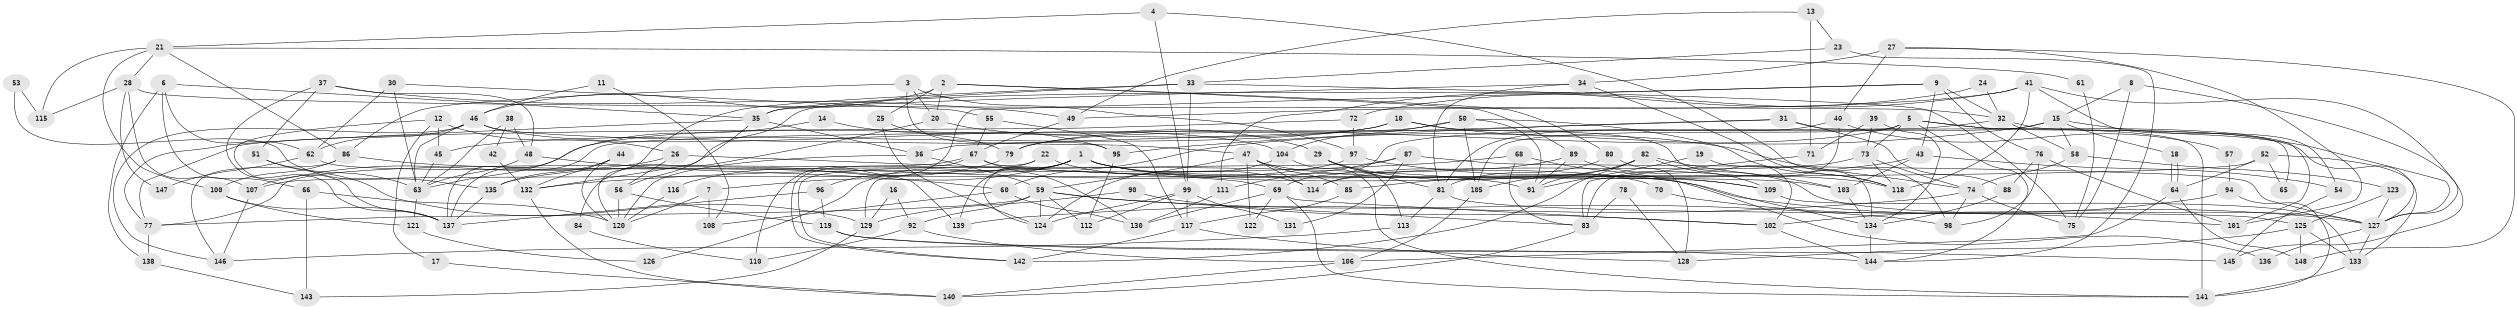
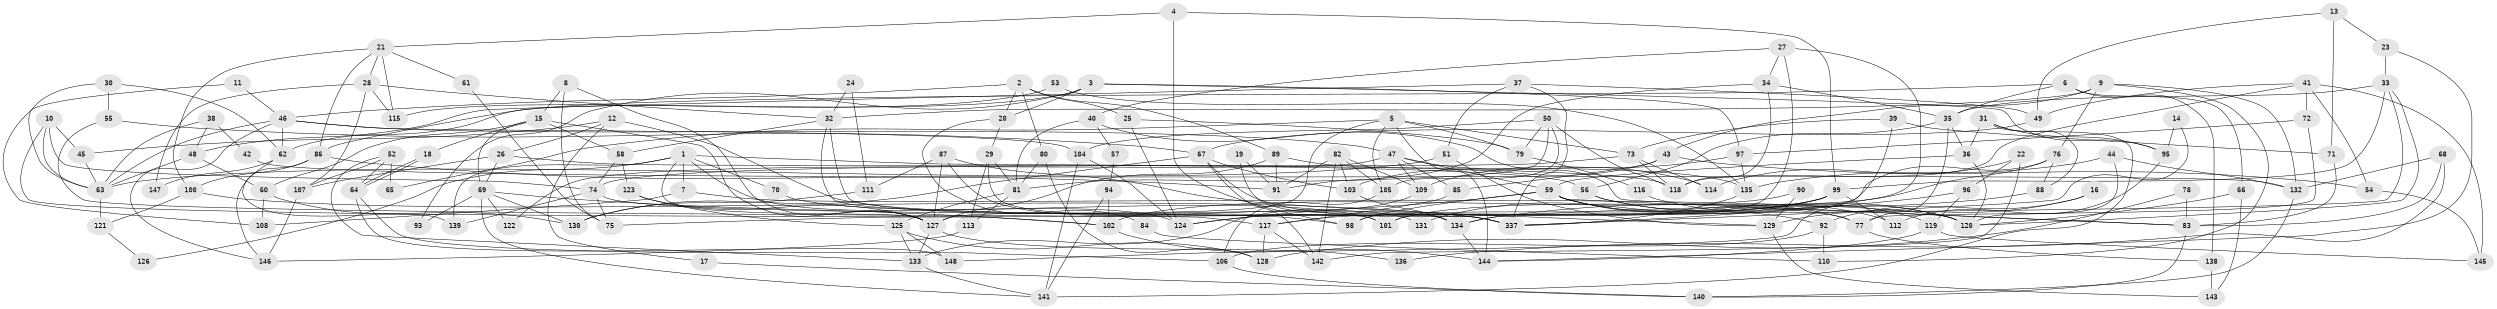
  graph {
    fontname="DejaVu Sans Mono"
    node [color=gray90 fontname="DejaVu Sans Mono" style=filled]
    edge [fontname="DejaVu Sans Mono"]
    1
    7
    70
    118
    124
    126
    127
    139
    108
    120
    101
    133
    136
    2
    20
    25
    46
    80
    89
    29
    84
    79
    62
    63
    47
    104
    146
    81
    128
    91
    135
    3
    86
+   93
    95
    97
    100
    112
    109
    4
    21
    98
    99
    28
    61
    115
    117
    131
    5
    65
    73
    105
    144
    74
    114
    116
    106
    6
    35
    66
    138
    56
    36
    77
    147
    143
    8
    15
    75
    18
    58
    60
    69
    9
    32
    43
    76
    110
    132
-   137
+   137 [label=337]
    54
    85
    103
    88
    140
    10
    45
    102
    121
    11
    12
    17
    26
    107
    13
    23
    49
    71
    33
    67
    83
    14
    145
    64
    123
    130
    141
    122
    16
    92
    129
    148
    19
    134
    113
    22
    96
    142
    119
    24
    111
    27
    34
    40
    57
    125
    30
    55
    31
    59
    37
    48
    51
    38
    42
    39
    94
    41
    72
    44
    50
    52
    53
    68
    78
    82
    87
    90
    1 -- 7
    1 -- 70
    1 -- 118
    1 -- 124
    1 -- 126
    1 -- 127
    1 -- 139
    7 -- 108
    7 -- 120
    70 -- 101
    127 -- 133
    127 -- 136
    133 -- 141
    2 -- 20
    2 -- 25
    2 -- 46
    2 -- 80
    2 -- 89
    20 -- 29
    20 -- 84
    25 -- 124
    25 -- 79
    46 -- 62
    46 -- 63
    46 -- 47
    46 -- 104
    46 -- 146
    80 -- 81
    80 -- 128
    89 -- 127
    89 -- 91
-   89 -- 114
+   89 -- 135
    29 -- 81
    29 -- 134
    29 -- 113
    84 -- 110
    79 -- 116
    62 -- 139
    62 -- 147
    63 -- 121
    47 -- 109
    47 -- 114
    47 -- 85
    47 -- 122
    47 -- 59
    104 -- 124
    104 -- 141
    81 -- 113
    81 -- 125
    135 -- 137
    3 -- 20
    3 -- 86
+   3 -- 93
    3 -- 95
    3 -- 97
    86 -- 146
    86 -- 91
    86 -- 100
    95 -- 112
    97 -- 135
    97 -- 109
    100 -- 137
    100 -- 121
    109 -- 133
    4 -- 21
    4 -- 98
    4 -- 99
    21 -- 86
    21 -- 100
    21 -- 28
    21 -- 61
    21 -- 115
    99 -- 124
    99 -- 112
    99 -- 117
    99 -- 131
    28 -- 115
    28 -- 147
    28 -- 32
    28 -- 107
    61 -- 75
    117 -- 128
    117 -- 142
    5 -- 127
    5 -- 79
    5 -- 65
    5 -- 73
    5 -- 105
    5 -- 144
    73 -- 118
    73 -- 74
    73 -- 114
    105 -- 106
    74 -- 139
    74 -- 98
    74 -- 75
    116 -- 120
    106 -- 140
    6 -- 62
    6 -- 35
    6 -- 66
    6 -- 138
    35 -- 56
    35 -- 36
    35 -- 77
    66 -- 120
    66 -- 143
    138 -- 143
    56 -- 120
    56 -- 119
    36 -- 120
    36 -- 59
    77 -- 138
    8 -- 127
    8 -- 15
    8 -- 75
    15 -- 127
    15 -- 18
    15 -- 58
    15 -- 60
    15 -- 69
    18 -- 64
    18 -- 64
    58 -- 74
    58 -- 123
    60 -- 108
    60 -- 130
+   69 -- 93
    69 -- 102
    69 -- 130
    69 -- 141
    69 -- 122
    9 -- 32
    9 -- 43
    9 -- 76
    9 -- 110
    9 -- 132
    32 -- 101
    32 -- 58
    32 -- 137
    43 -- 54
    43 -- 85
    43 -- 103
    76 -- 101
    76 -- 98
    76 -- 88
    132 -- 140
    54 -- 145
    85 -- 117
    103 -- 134
    88 -- 134
    10 -- 63
    10 -- 74
    10 -- 45
    10 -- 102
    45 -- 63
    102 -- 144
    121 -- 126
    11 -- 108
    11 -- 46
    12 -- 137
    12 -- 45
    12 -- 17
    12 -- 26
    17 -- 140
    26 -- 56
    26 -- 69
    26 -- 107
    107 -- 146
    13 -- 23
    13 -- 49
    13 -- 71
    23 -- 144
    23 -- 33
    49 -- 67
    71 -- 83
    33 -- 120
    33 -- 99
    33 -- 35
    33 -- 75
    67 -- 77
    67 -- 103
    67 -- 130
    67 -- 142
    83 -- 140
    14 -- 95
    14 -- 137
    64 -- 106
    64 -- 148
    123 -- 127
    123 -- 125
    16 -- 92
    16 -- 129
    92 -- 106
    92 -- 110
    129 -- 143
    19 -- 91
    19 -- 134
    134 -- 144
    113 -- 146
    22 -- 114
    22 -- 96
    22 -- 142
    96 -- 137
    96 -- 119
    119 -- 144
    119 -- 145
    24 -- 32
    24 -- 111
    111 -- 130
    27 -- 101
    27 -- 148
    27 -- 34
    27 -- 40
    34 -- 118
    34 -- 81
    34 -- 35
    40 -- 81
    40 -- 83
    40 -- 57
    57 -- 94
    125 -- 133
    125 -- 128
    125 -- 148
    30 -- 62
    30 -- 63
    30 -- 55
    55 -- 117
    55 -- 67
    31 -- 95
    31 -- 36
    31 -- 88
    31 -- 141
    59 -- 124
    59 -- 112
    59 -- 98
    59 -- 77
    59 -- 83
    59 -- 92
    37 -- 137
    37 -- 49
    37 -- 48
    37 -- 51
    48 -- 63
    48 -- 60
    51 -- 63
    51 -- 129
    38 -- 63
    38 -- 48
    38 -- 42
    42 -- 132
    39 -- 73
    39 -- 71
    39 -- 134
    94 -- 102
    94 -- 141
    41 -- 118
    41 -- 54
    41 -- 49
    41 -- 145
    41 -- 72
    72 -- 97
    72 -- 77
    44 -- 120
    44 -- 135
    44 -- 132
    50 -- 118
    50 -- 79
    50 -- 104
    50 -- 91
    50 -- 105
    52 -- 133
    52 -- 65
    52 -- 107
    52 -- 64
    53 -- 135
    53 -- 115
    68 -- 136
    68 -- 132
    68 -- 83
    78 -- 128
    78 -- 83
    82 -- 91
    82 -- 109
    82 -- 105
    82 -- 103
    82 -- 142
    87 -- 127
    87 -- 131
    87 -- 129
    87 -- 111
    90 -- 102
    90 -- 129
  }
